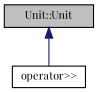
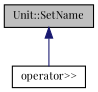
  digraph {
    rankdir=TB
    fontname="Playfair Display"
    node [color=black fontname="Playfair Display" fontsize=10 shape=record style=filled]
-   n1 [fillcolor=grey75 fontcolor=black height=0.2 label="Unit::Unit" width=0.4]
+   n1 [fillcolor=grey75 fontcolor=black height=0.2 label="Unit::SetName" width=0.4]
    n2 [fillcolor=white height=0.2 label="operator\>\>" width=0.4]
    n1 -> n2 [color=midnightblue dir=back fontname="Playfair Display" fontsize=10 labelfontname=Helvetica labelfontsize=10 style=solid]
  }
